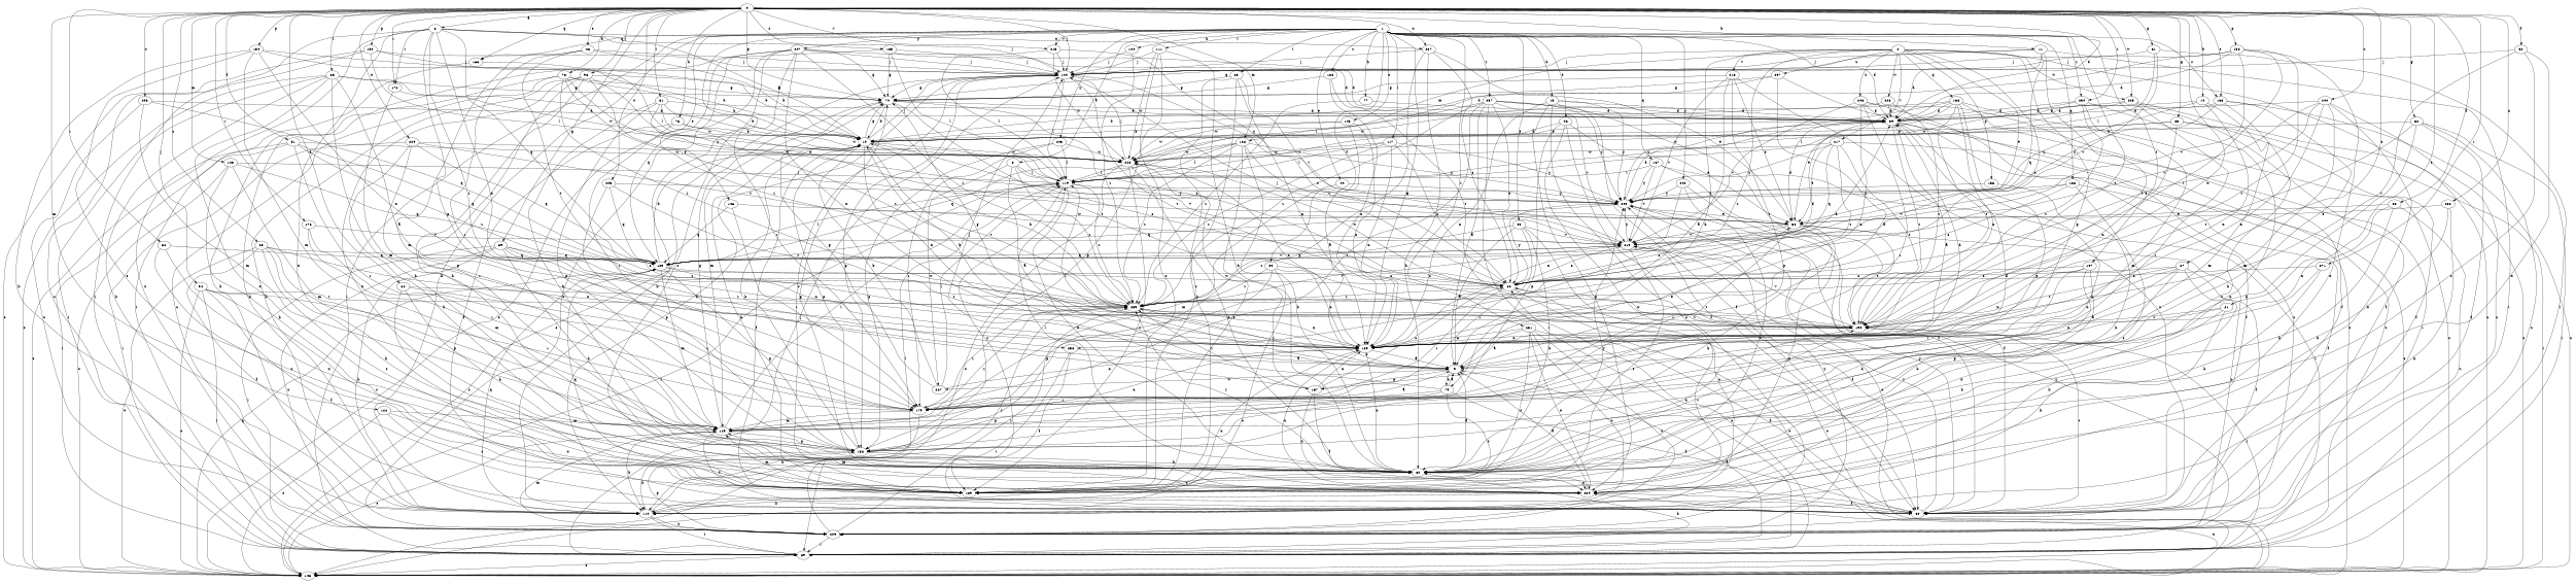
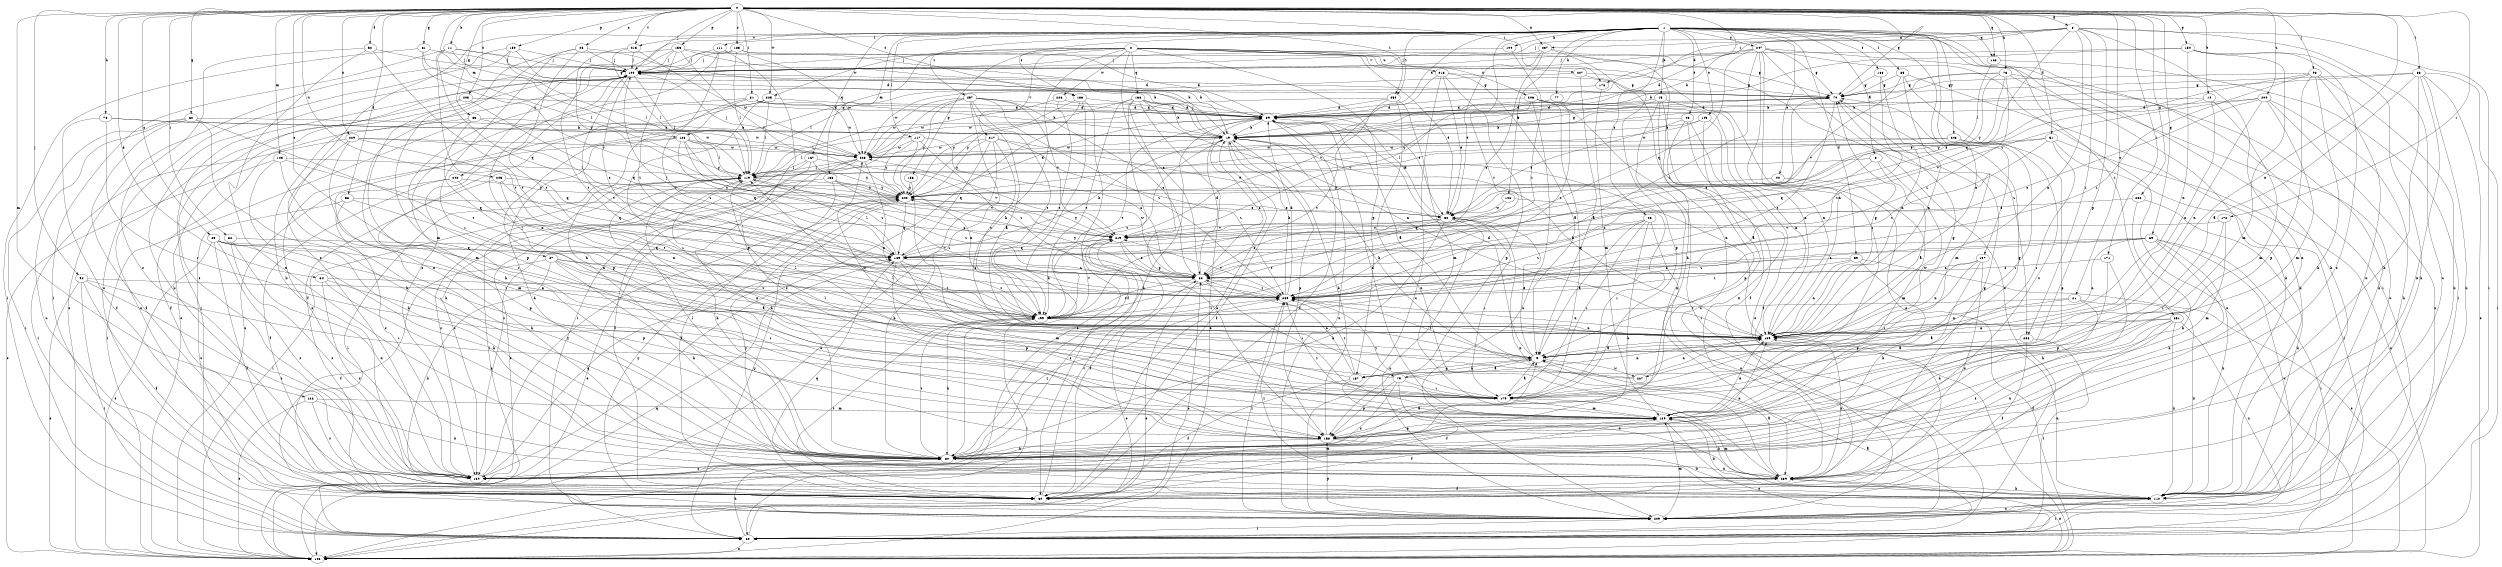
  strict digraph {
    0
    3
    11
    14
    21
    25
    26
    27
    34
    39
    51
    52
    58
    61
    62
    63
    69
    70
    73
    76
    81
    82
    83
    94
    98
    100
    122
    123
    128
    139
    150
    153
    154
    163
-   171 [label=871]
+   171
    172
    178
    185
    186
    200
    203
    205
    215
    225
    229
    232
    237
    250
    89
    157
    258
    19
    169
    209
    239
    199
    129
    249
    110
    80
    189
    148
    60
    158
    179
    30
    9
    259
    119
    228
    50
    219
    1
    8
    15
    40
    45
    46
    59
    77
    85
    104
    111
    117
    145
    146
    166
    167
    188
    197
    242
    243
    247
    251
    257
    227
    2
    79
    156
    168
    206
    207
    217
    218
    226
    0 -> 3 [label=a]
    0 -> 11 [label=b]
    0 -> 14 [label=b]
    0 -> 21 [label=c]
    0 -> 25 [label=c]
    0 -> 26 [label=c]
    0 -> 27 [label=c]
    0 -> 34 [label=d]
    0 -> 39 [label=d]
    0 -> 51 [label=f]
    0 -> 52 [label=f]
    0 -> 58 [label=f]
    0 -> 61 [label=g]
    0 -> 62 [label=g]
    0 -> 63 [label=g]
    0 -> 69 [label=g]
    0 -> 70 [label=g]
    0 -> 73 [label=h]
    0 -> 76 [label=h]
    0 -> 81 [label=i]
    0 -> 82 [label=i]
    0 -> 83 [label=i]
    0 -> 94 [label=j]
    0 -> 98 [label=j]
    0 -> 100 [label=j]
    0 -> 122 [label=m]
    0 -> 123 [label=m]
    0 -> 128 [label=m]
    0 -> 139 [label=n]
    0 -> 150 [label=p]
    0 -> 153 [label=p]
    0 -> 154 [label=p]
    0 -> 163 [label=q]
    0 -> 171 [label=r]
    0 -> 172 [label=r]
    0 -> 178 [label=r]
    0 -> 185 [label=s]
    0 -> 186 [label=s]
    0 -> 200 [label=u]
    0 -> 203 [label=u]
    0 -> 205 [label=u]
    0 -> 215 [label=v]
    0 -> 225 [label=w]
    0 -> 229 [label=x]
    0 -> 232 [label=x]
    0 -> 237 [label=x]
    0 -> 250 [label=z]
    3 -> 100 [label=j]
    3 -> 139 [label=n]
    3 -> 178 [label=r]
    3 -> 237 [label=x]
    3 -> 89 [label=i]
    3 -> 157 [label=p]
    3 -> 258 [label=z]
    3 -> 19 [label=b]
    3 -> 169 [label=q]
    3 -> 209 [label=u]
    3 -> 239 [label=x]
    11 -> 39 [label=d]
    11 -> 70 [label=g]
    11 -> 100 [label=j]
    11 -> 89 [label=i]
    11 -> 169 [label=q]
    11 -> 199 [label=t]
    14 -> 39 [label=d]
    14 -> 139 [label=n]
    14 -> 129 [label=m]
    14 -> 249 [label=y]
    21 -> 139 [label=n]
    21 -> 199 [label=t]
    21 -> 110 [label=k]
    21 -> 80 [label=h]
    25 -> 139 [label=n]
    25 -> 169 [label=q]
    25 -> 80 [label=h]
    25 -> 189 [label=s]
    25 -> 148 [label=o]
    25 -> 60 [label=f]
    25 -> 158 [label=p]
    26 -> 100 [label=j]
    26 -> 19 [label=b]
    26 -> 199 [label=t]
    26 -> 129 [label=m]
    26 -> 179 [label=r]
    27 -> 139 [label=n]
    27 -> 199 [label=t]
    27 -> 110 [label=k]
    27 -> 80 [label=h]
    27 -> 60 [label=f]
    27 -> 30 [label=c]
    27 -> 9 [label=a]
    34 -> 80 [label=h]
    34 -> 189 [label=s]
    34 -> 179 [label=r]
    34 -> 259 [label=z]
    39 -> 19 [label=b]
    39 -> 209 [label=u]
    39 -> 199 [label=t]
    39 -> 80 [label=h]
    39 -> 60 [label=f]
    39 -> 9 [label=a]
    39 -> 119 [label=l]
    51 -> 89 [label=i]
    51 -> 169 [label=q]
    51 -> 148 [label=o]
    51 -> 179 [label=r]
    51 -> 259 [label=z]
    51 -> 228 [label=w]
    52 -> 100 [label=j]
    52 -> 239 [label=x]
    52 -> 199 [label=t]
    52 -> 189 [label=s]
    58 -> 139 [label=n]
    58 -> 209 [label=u]
    58 -> 80 [label=h]
    58 -> 50 [label=e]
    61 -> 100 [label=j]
    61 -> 89 [label=i]
    61 -> 119 [label=l]
    61 -> 219 [label=v]
    62 -> 89 [label=i]
    62 -> 19 [label=b]
    62 -> 209 [label=u]
    62 -> 199 [label=t]
    62 -> 80 [label=h]
    62 -> 60 [label=f]
    63 -> 139 [label=n]
    63 -> 19 [label=b]
    63 -> 148 [label=i]
    63 -> 60 [label=f]
    63 -> 228 [label=w]
    69 -> 139 [label=n]
    69 -> 89 [label=i]
    69 -> 169 [label=q]
    69 -> 209 [label=u]
    69 -> 110 [label=k]
    69 -> 80 [label=h]
    69 -> 30 [label=c]
    69 -> 259 [label=z]
    70 -> 39 [label=d]
    70 -> 19 [label=b]
    70 -> 199 [label=t]
    70 -> 129 [label=m]
    70 -> 30 [label=c]
    73 -> 70 [label=g]
    73 -> 19 [label=b]
    73 -> 209 [label=u]
    73 -> 249 [label=y]
    73 -> 110 [label=k]
    73 -> 259 [label=z]
    73 -> 50 [label=e]
    76 -> 19 [label=b]
    76 -> 60 [label=f]
    76 -> 179 [label=r]
    76 -> 228 [label=w]
    81 -> 39 [label=d]
    81 -> 19 [label=b]
    81 -> 80 [label=h]
    81 -> 158 [label=p]
    81 -> 259 [label=z]
    81 -> 228 [label=w]
    82 -> 169 [label=q]
    82 -> 239 [label=x]
    82 -> 189 [label=s]
    83 -> 70 [label=g]
    83 -> 89 [label=i]
    83 -> 19 [label=b]
    83 -> 239 [label=x]
    83 -> 110 [label=k]
    83 -> 80 [label=h]
    83 -> 148 [label=o]
    83 -> 9 [label=a]
    94 -> 89 [label=i]
    94 -> 189 [label=s]
    94 -> 148 [label=o]
    94 -> 60 [label=f]
    94 -> 179 [label=r]
    94 -> 259 [label=z]
    98 -> 70 [label=g]
    98 -> 239 [label=x]
    98 -> 110 [label=k]
    98 -> 80 [label=h]
    98 -> 158 [label=p]
    98 -> 259 [label=z]
    98 -> 50 [label=e]
    100 -> 70 [label=g]
    100 -> 199 [label=t]
    100 -> 110 [label=k]
    100 -> 189 [label=s]
    100 -> 148 [label=o]
    100 -> 158 [label=p]
    100 -> 30 [label=c]
    100 -> 119 [label=l]
    122 -> 239 [label=x]
    122 -> 129 [label=m]
    122 -> 189 [label=s]
    122 -> 148 [label=o]
    123 -> 169 [label=q]
    123 -> 129 [label=m]
    123 -> 80 [label=h]
    123 -> 148 [label=o]
    123 -> 119 [label=l]
    128 -> 169 [label=q]
    128 -> 249 [label=y]
    128 -> 80 [label=h]
    128 -> 189 [label=s]
    128 -> 259 [label=z]
    128 -> 119 [label=l]
    128 -> 228 [label=w]
    128 -> 219 [label=v]
    139 -> 70 [label=g]
    139 -> 19 [label=b]
    139 -> 239 [label=x]
    139 -> 9 [label=a]
    150 -> 100 [label=j]
    150 -> 19 [label=b]
    150 -> 209 [label=u]
    150 -> 148 [label=o]
    150 -> 119 [label=l]
    153 -> 39 [label=d]
    153 -> 100 [label=j]
    153 -> 19 [label=b]
    153 -> 239 [label=x]
    153 -> 199 [label=t]
    153 -> 259 [label=z]
-   153 -> 219 [label=v]
+   153 -> 249 [label=v]
    154 -> 100 [label=j]
    154 -> 139 [label=n]
    154 -> 19 [label=b]
    154 -> 129 [label=m]
    154 -> 110 [label=k]
    154 -> 189 [label=s]
    163 -> 89 [label=i]
    163 -> 119 [label=l]
    171 -> 80 [label=h]
    171 -> 158 [label=p]
    171 -> 30 [label=c]
    172 -> 129 [label=m]
    172 -> 179 [label=r]
    172 -> 219 [label=v]
    178 -> 129 [label=m]
    178 -> 228 [label=w]
    185 -> 39 [label=d]
    185 -> 70 [label=g]
    185 -> 100 [label=j]
    185 -> 110 [label=k]
    185 -> 119 [label=l]
    186 -> 39 [label=d]
    186 -> 249 [label=y]
    186 -> 80 [label=h]
    186 -> 189 [label=s]
    186 -> 148 [label=o]
    200 -> 39 [label=d]
    200 -> 139 [label=n]
    200 -> 209 [label=u]
    200 -> 129 [label=m]
    200 -> 110 [label=k]
    200 -> 30 [label=c]
    200 -> 219 [label=v]
    203 -> 39 [label=d]
    203 -> 169 [label=q]
    203 -> 209 [label=u]
    203 -> 129 [label=m]
    205 -> 169 [label=q]
    205 -> 199 [label=t]
    205 -> 249 [label=y]
    205 -> 158 [label=p]
    215 -> 100 [label=j]
    215 -> 249 [label=y]
    215 -> 119 [label=l]
    215 -> 228 [label=w]
    225 -> 39 [label=d]
    225 -> 148 [label=o]
    225 -> 60 [label=f]
    225 -> 179 [label=r]
    225 -> 119 [label=l]
    229 -> 89 [label=i]
    229 -> 169 [label=q]
    229 -> 80 [label=h]
    229 -> 179 [label=r]
    229 -> 228 [label=w]
    229 -> 219 [label=v]
    232 -> 110 [label=k]
    232 -> 80 [label=h]
    232 -> 50 [label=e]
    237 -> 100 [label=j]
    237 -> 80 [label=h]
    237 -> 158 [label=p]
    237 -> 30 [label=c]
    237 -> 50 [label=e]
    250 -> 39 [label=d]
    250 -> 239 [label=x]
    250 -> 199 [label=t]
    250 -> 129 [label=m]
    250 -> 228 [label=w]
    89 -> 100 [label=j]
    89 -> 249 [label=y]
    89 -> 80 [label=h]
    89 -> 148 [label=o]
    89 -> 30 [label=c]
    89 -> 9 [label=a]
    157 -> 139 [label=n]
    157 -> 239 [label=x]
    157 -> 60 [label=f]
    157 -> 30 [label=c]
    157 -> 259 [label=z]
    157 -> 228 [label=w]
    258 -> 89 [label=i]
    258 -> 60 [label=f]
    258 -> 9 [label=a]
    19 -> 70 [label=g]
    19 -> 100 [label=j]
    19 -> 139 [label=n]
    19 -> 199 [label=t]
    19 -> 60 [label=f]
    19 -> 158 [label=p]
    19 -> 30 [label=c]
    19 -> 228 [label=w]
    169 -> 19 [label=b]
    169 -> 199 [label=t]
    169 -> 129 [label=m]
    169 -> 158 [label=p]
    169 -> 30 [label=c]
    169 -> 119 [label=l]
    169 -> 219 [label=v]
    209 -> 89 [label=i]
    209 -> 129 [label=m]
    209 -> 249 [label=y]
    209 -> 158 [label=p]
    209 -> 259 [label=z]
    209 -> 119 [label=l]
    239 -> 70 [label=g]
    239 -> 129 [label=m]
    239 -> 110 [label=k]
    239 -> 60 [label=f]
    239 -> 9 [label=a]
    199 -> 139 [label=n]
    199 -> 89 [label=i]
    199 -> 80 [label=h]
    199 -> 219 [label=v]
    129 -> 39 [label=d]
    129 -> 70 [label=g]
    129 -> 139 [label=n]
    129 -> 110 [label=k]
    129 -> 148 [label=o]
    129 -> 60 [label=f]
    129 -> 158 [label=p]
    129 -> 259 [label=z]
    129 -> 119 [label=l]
    249 -> 39 [label=d]
    249 -> 169 [label=q]
    249 -> 148 [label=o]
    249 -> 50 [label=e]
    110 -> 139 [label=n]
    110 -> 89 [label=i]
    110 -> 169 [label=q]
    110 -> 209 [label=u]
    110 -> 259 [label=z]
    80 -> 139 [label=n]
    80 -> 239 [label=x]
    80 -> 199 [label=t]
    80 -> 189 [label=s]
    80 -> 9 [label=a]
    80 -> 259 [label=z]
    80 -> 119 [label=l]
    189 -> 19 [label=b]
    189 -> 169 [label=q]
    189 -> 129 [label=m]
    189 -> 249 [label=y]
    148 -> 169 [label=q]
    148 -> 239 [label=x]
    148 -> 30 [label=c]
    148 -> 119 [label=l]
    60 -> 199 [label=t]
    60 -> 249 [label=y]
    60 -> 219 [label=v]
    158 -> 19 [label=b]
    158 -> 110 [label=k]
    158 -> 80 [label=h]
    179 -> 129 [label=m]
    179 -> 110 [label=k]
    179 -> 9 [label=a]
    179 -> 259 [label=z]
    30 -> 39 [label=d]
    30 -> 100 [label=j]
    30 -> 199 [label=t]
    30 -> 249 [label=y]
    30 -> 148 [label=o]
    30 -> 179 [label=r]
    30 -> 259 [label=z]
    30 -> 228 [label=w]
    9 -> 39 [label=d]
    9 -> 157 [label=p]
    9 -> 259 [label=z]
    9 -> 119 [label=l]
    9 -> 50 [label=e]
    9 -> 227 [label=w]
    9 -> 79 [label=h]
    259 -> 39 [label=d]
    259 -> 139 [label=n]
    259 -> 19 [label=b]
    259 -> 199 [label=t]
    259 -> 219 [label=v]
    119 -> 249 [label=y]
    119 -> 80 [label=h]
    119 -> 189 [label=s]
    119 -> 259 [label=z]
    228 -> 100 [label=j]
    228 -> 139 [label=n]
    228 -> 80 [label=h]
    228 -> 189 [label=s]
    228 -> 148 [label=o]
    228 -> 119 [label=l]
    50 -> 39 [label=d]
    50 -> 209 [label=u]
    50 -> 239 [label=x]
    50 -> 199 [label=t]
    50 -> 80 [label=h]
    50 -> 179 [label=r]
    50 -> 30 [label=c]
    50 -> 219 [label=v]
    219 -> 169 [label=q]
    219 -> 249 [label=y]
    219 -> 189 [label=s]
    219 -> 60 [label=f]
    219 -> 30 [label=c]
    1 -> 39 [label=d]
    1 -> 139 [label=n]
    1 -> 163 [label=q]
    1 -> 186 [label=s]
    1 -> 215 [label=v]
    1 -> 250 [label=z]
    1 -> 89 [label=i]
    1 -> 199 [label=t]
    1 -> 110 [label=k]
    1 -> 189 [label=s]
    1 -> 8 [label=a]
    1 -> 15 [label=b]
    1 -> 40 [label=e]
    1 -> 45 [label=e]
    1 -> 46 [label=e]
    1 -> 59 [label=f]
    1 -> 77 [label=h]
    1 -> 85 [label=i]
    1 -> 104 [label=k]
    1 -> 111 [label=l]
    1 -> 117 [label=l]
    1 -> 145 [label=o]
    1 -> 146 [label=o]
    1 -> 166 [label=q]
    1 -> 167 [label=q]
    1 -> 188 [label=s]
    1 -> 197 [label=t]
    1 -> 242 [label=y]
    1 -> 243 [label=y]
    1 -> 247 [label=y]
    1 -> 251 [label=z]
    1 -> 257 [label=z]
    8 -> 9 [label=a]
    8 -> 259 [label=z]
    8 -> 119 [label=l]
-   8 -> 219 [label=v]
    8 -> 227 [label=w]
    15 -> 39 [label=d]
    15 -> 139 [label=n]
    15 -> 209 [label=u]
    15 -> 239 [label=x]
    15 -> 249 [label=y]
    15 -> 60 [label=f]
    40 -> 129 [label=m]
    40 -> 249 [label=y]
    45 -> 209 [label=u]
    45 -> 80 [label=h]
    45 -> 179 [label=r]
    45 -> 9 [label=a]
    45 -> 259 [label=z]
    45 -> 219 [label=v]
    46 -> 19 [label=b]
    46 -> 239 [label=x]
    46 -> 60 [label=f]
    46 -> 158 [label=p]
    46 -> 50 [label=e]
    59 -> 139 [label=n]
    59 -> 148 [label=o]
    59 -> 158 [label=p]
    59 -> 30 [label=c]
    59 -> 259 [label=z]
    77 -> 39 [label=d]
    77 -> 259 [label=z]
    85 -> 70 [label=g]
    85 -> 139 [label=n]
    85 -> 110 [label=k]
    85 -> 189 [label=s]
    85 -> 219 [label=v]
    104 -> 100 [label=j]
    104 -> 259 [label=z]
    111 -> 100 [label=j]
    111 -> 80 [label=h]
    111 -> 189 [label=s]
    111 -> 158 [label=p]
    111 -> 228 [label=w]
    117 -> 139 [label=n]
    117 -> 249 [label=y]
    117 -> 30 [label=c]
    117 -> 259 [label=z]
    117 -> 119 [label=l]
    117 -> 228 [label=w]
    145 -> 139 [label=n]
    145 -> 19 [label=b]
    145 -> 9 [label=a]
    145 -> 228 [label=w]
    146 -> 169 [label=q]
    146 -> 179 [label=r]
    146 -> 50 [label=w]
    166 -> 249 [label=y]
    166 -> 189 [label=s]
    166 -> 60 [label=f]
    166 -> 30 [label=c]
    166 -> 219 [label=v]
    167 -> 89 [label=i]
    167 -> 249 [label=y]
    167 -> 60 [label=f]
    167 -> 119 [label=l]
    167 -> 219 [label=v]
    188 -> 70 [label=g]
    188 -> 139 [label=n]
    188 -> 199 [label=t]
    197 -> 139 [label=n]
    197 -> 239 [label=x]
    197 -> 80 [label=h]
    197 -> 179 [label=r]
    197 -> 30 [label=c]
    242 -> 139 [label=n]
    242 -> 249 [label=y]
    242 -> 189 [label=s]
    242 -> 60 [label=f]
    243 -> 158 [label=p]
    243 -> 179 [label=r]
    243 -> 119 [label=l]
    243 -> 228 [label=w]
    247 -> 39 [label=d]
    247 -> 70 [label=g]
    247 -> 100 [label=j]
    247 -> 139 [label=n]
    247 -> 169 [label=q]
    247 -> 209 [label=u]
    247 -> 110 [label=k]
    247 -> 148 [label=o]
    247 -> 179 [label=r]
    247 -> 259 [label=z]
    251 -> 139 [label=n]
    251 -> 209 [label=u]
    251 -> 239 [label=x]
    251 -> 110 [label=k]
    251 -> 189 [label=s]
    251 -> 60 [label=f]
    251 -> 9 [label=a]
    257 -> 39 [label=d]
    257 -> 89 [label=i]
    257 -> 199 [label=t]
    257 -> 249 [label=y]
    257 -> 179 [label=r]
    257 -> 30 [label=c]
    257 -> 9 [label=a]
    257 -> 259 [label=z]
    257 -> 228 [label=w]
    257 -> 219 [label=v]
    227 -> 70 [label=g]
    227 -> 139 [label=n]
    227 -> 19 [label=b]
    227 -> 119 [label=l]
    2 -> 100 [label=j]
    2 -> 128 [label=m]
    2 -> 225 [label=w]
    2 -> 157 [label=p]
    2 -> 258 [label=z]
    2 -> 148 [label=o]
    2 -> 30 [label=c]
    2 -> 50 [label=e]
    2 -> 79 [label=h]
    2 -> 156 [label=p]
    2 -> 168 [label=q]
    2 -> 206 [label=u]
    2 -> 207 [label=u]
    2 -> 217 [label=v]
    2 -> 218 [label=v]
    2 -> 226 [label=w]
    79 -> 100 [label=j]
    79 -> 189 [label=s]
    79 -> 60 [label=f]
    79 -> 158 [label=p]
    79 -> 179 [label=r]
    79 -> 9 [label=a]
    156 -> 249 [label=y]
    156 -> 80 [label=h]
    168 -> 39 [label=d]
    168 -> 139 [label=n]
    168 -> 19 [label=b]
    168 -> 199 [label=t]
    168 -> 249 [label=y]
    168 -> 148 [label=o]
    168 -> 60 [label=f]
    168 -> 158 [label=p]
    168 -> 50 [label=e]
    206 -> 39 [label=d]
    206 -> 139 [label=n]
    206 -> 89 [label=i]
    206 -> 209 [label=u]
    206 -> 179 [label=r]
    206 -> 219 [label=v]
    207 -> 70 [label=g]
    207 -> 148 [label=o]
    207 -> 9 [label=a]
    207 -> 119 [label=l]
    217 -> 169 [label=q]
    217 -> 199 [label=t]
    217 -> 249 [label=y]
    217 -> 148 [label=o]
    217 -> 259 [label=z]
    217 -> 228 [label=w]
    217 -> 50 [label=e]
    218 -> 70 [label=g]
    218 -> 209 [label=u]
    218 -> 158 [label=p]
    218 -> 9 [label=a]
    218 -> 50 [label=e]
    218 -> 219 [label=v]
    226 -> 39 [label=d]
    226 -> 199 [label=t]
    226 -> 228 [label=w]
  }
